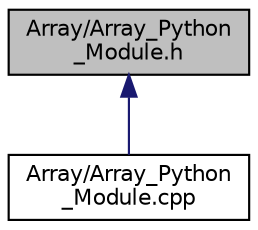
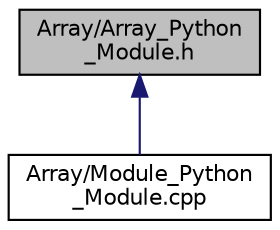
  digraph {
    node [color=black fontname=Helvetica fontsize=10 shape=record]
    n1 [fillcolor=grey75 fontcolor=black height=0.2 label="Array/Array_Python\l_Module.h" style=filled width=0.4]
-   n2 [height=0.2 label="Array/Array_Python\l_Module.cpp" width=0.4]
+   n2 [height=0.2 label="Array/Module_Python\l_Module.cpp" width=0.4]
    n1 -> n2 [color=midnightblue dir=back fontname=Helvetica fontsize=10 labelfontname=Helvetica labelfontsize=10 style=solid]
  }
